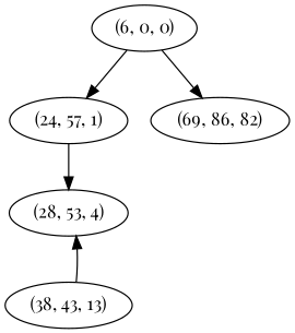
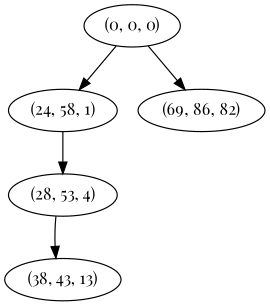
  digraph {
    fontname="Playfair Display"
    node [fontname="Playfair Display"]
    edge [fontname="Playfair Display"]
-   "(0, 0, 0)" [label="(6, 0, 0)"]
-   "(24, 57, 1)"
+   "(0, 0, 0)"
+   "(24, 57, 1)" [label="(24, 58, 1)"]
    n3 [label="(69, 86, 82)"]
    "(28, 53, 4)"
    "(38, 43, 13)"
    "(0, 0, 0)" -> "(24, 57, 1)"
    "(0, 0, 0)" -> n3
    "(24, 57, 1)" -> "(28, 53, 4)"
-   "(38, 43, 13)" -> "(28, 53, 4)"
+   "(28, 53, 4)" -> "(38, 43, 13)"
  }
